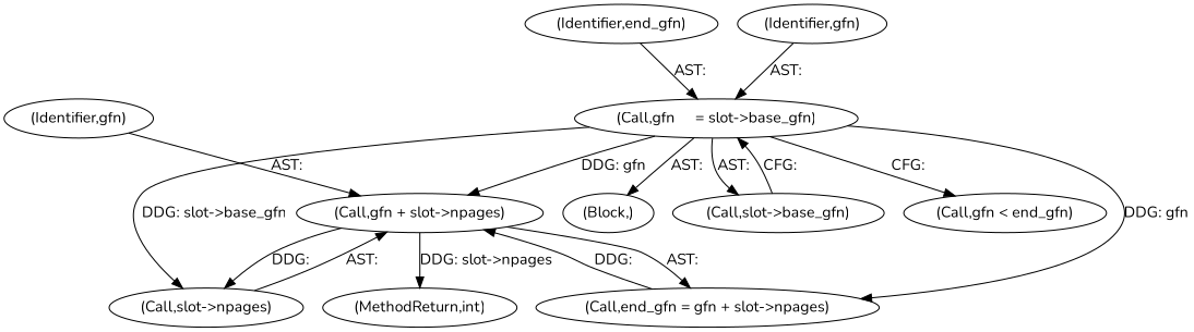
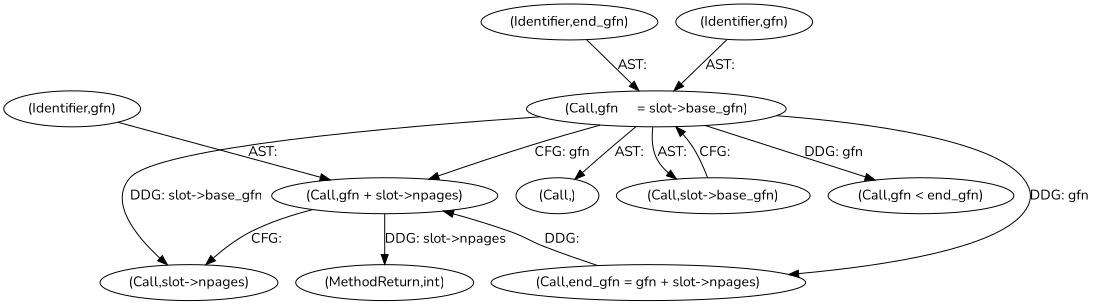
  digraph {
    fontname=Nunito
    node [fontname=Nunito]
    edge [fontname=Nunito]
    n1 [label="(Call,gfn + slot->npages)"]
    n2 [label="(MethodReturn,int)"]
    n3 [label="(Call,end_gfn = gfn + slot->npages)"]
    n4 [label="(Call,slot->npages)"]
    n5 [label="(Call,gfn     = slot->base_gfn)"]
-   n6 [label="(Block,)"]
+   n6 [label="(Call,)"]
    n7 [label="(Call,slot->base_gfn)"]
    n8 [label="(Call,gfn < end_gfn)"]
    n9 [label="(Identifier,end_gfn)"]
    n10 [label="(Identifier,gfn)"]
    n11 [label="(Identifier,gfn)"]
    n1 -> n2 [label="DDG: slot->npages"]
-   n1 -> n3 [label="AST: "]
-   n1 -> n4 [label="DDG: "]
+   n1 -> n4 [label="CFG: "]
    n3 -> n1 [label="DDG: "]
-   n4 -> n1 [label="AST: "]
-   n5 -> n1 [label="DDG: gfn"]
+   n5 -> n1 [label="CFG: gfn"]
    n5 -> n3 [label="DDG: gfn"]
    n5 -> n4 [label="DDG: slot->base_gfn"]
    n5 -> n6 [label="AST: "]
    n5 -> n7 [label="AST: "]
-   n5 -> n8 [label="CFG: "]
+   n5 -> n8 [label="DDG: gfn"]
    n7 -> n5 [label="CFG: "]
    n9 -> n5 [label="AST: "]
    n10 -> n5 [label="AST: "]
    n11 -> n1 [label="AST: "]
  }
